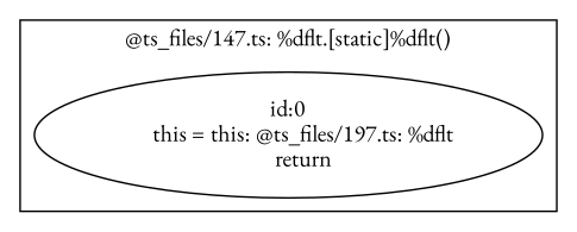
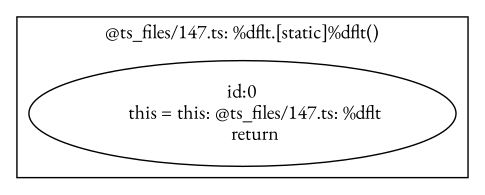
  digraph {
    fontname="EB Garamond"
-   n1 [label="id:0\n      this = this: @ts_files/197.ts: %dflt\n      return" fontname="EB Garamond"]
+   n1 [label="id:0\n      this = this: @ts_files/147.ts: %dflt\n      return" fontname="EB Garamond"]
    subgraph cluster_1 {
      label="@ts_files/147.ts: %dflt.[static]%dflt()"
      n1
    }
  }
